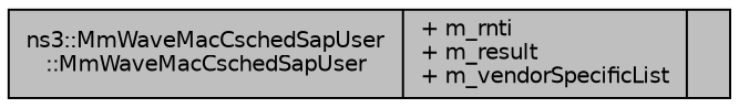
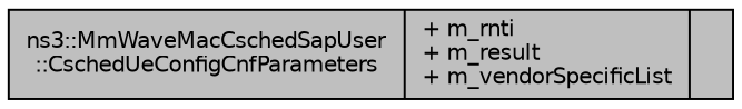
  digraph {
    rankdir=LR
-   n1 [color=black fillcolor=grey75 fontcolor=black fontname=Helvetica fontsize=10 height=0.2 label="{ns3::MmWaveMacCschedSapUser\l::MmWaveMacCschedSapUser\n|+ m_rnti\l+ m_result\l+ m_vendorSpecificList\l|}" shape=record style=filled width=0.4]
+   n1 [color=black fillcolor=grey75 fontcolor=black fontname=Helvetica fontsize=10 height=0.2 label="{ns3::MmWaveMacCschedSapUser\l::CschedUeConfigCnfParameters\n|+ m_rnti\l+ m_result\l+ m_vendorSpecificList\l|}" shape=record style=filled width=0.4]
  }
